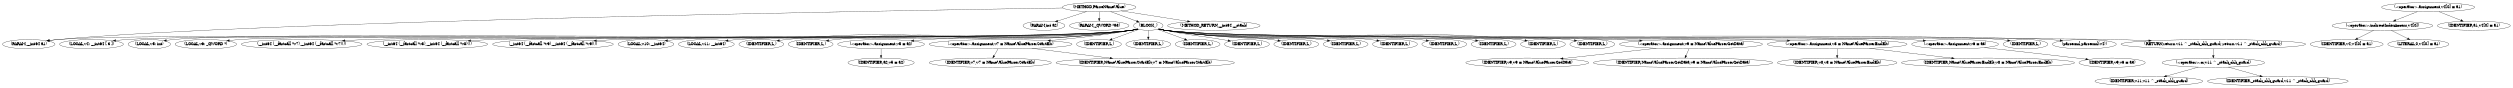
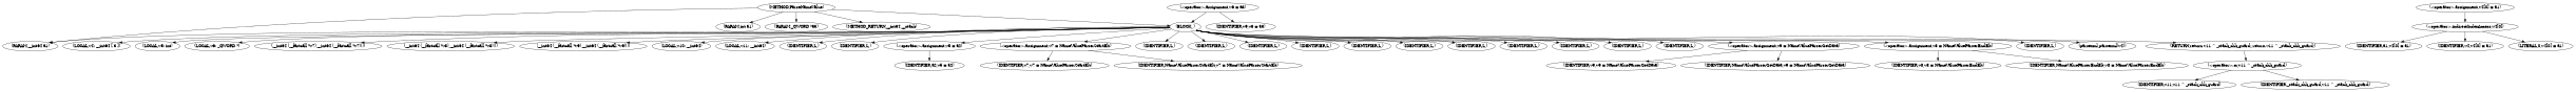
  digraph {
    n1 [label="(METHOD,ParseNameValue)"]
    n2 [label="(PARAM,__int64 a1)"]
-   n3 [label="(PARAM,int a2)"]
+   n3 [label="(PARAM,int a1)"]
    n4 [label="(PARAM,_QWORD *a3)"]
    n5 [label="(BLOCK,,)"]
    n6 [label="(METHOD_RETURN,__int64 __stack)"]
    n7 [label="(LOCAL,v4: __int64 [ 3 ])"]
    n8 [label="(LOCAL,v5: int)"]
    n9 [label="(LOCAL,v6: _QWORD *)"]
    n10 [label="(__int64 (__fastcall *v7),__int64 (__fastcall *v7)())"]
    n11 [label="(__int64 (__fastcall *v8),__int64 (__fastcall *v8)())"]
    n12 [label="(__int64 (__fastcall *v9),__int64 (__fastcall *v9)())"]
    n13 [label="(LOCAL,v10: __int64)"]
    n14 [label="(LOCAL,v11: __int64)"]
    n15 [label="(IDENTIFIER,L,)"]
    n16 [label="(IDENTIFIER,L,)"]
    n17 [label="(<operator>.assignment,v5 = a2)"]
    n18 [label="(<operator>.assignment,v7 = NameValueParserStartElt)"]
    n19 [label="(IDENTIFIER,L,)"]
    n20 [label="(IDENTIFIER,L,)"]
    n21 [label="(IDENTIFIER,L,)"]
    n22 [label="(IDENTIFIER,L,)"]
    n23 [label="(IDENTIFIER,L,)"]
    n24 [label="(IDENTIFIER,L,)"]
    n25 [label="(IDENTIFIER,L,)"]
    n26 [label="(IDENTIFIER,L,)"]
    n27 [label="(IDENTIFIER,L,)"]
    n28 [label="(IDENTIFIER,L,)"]
    n29 [label="(IDENTIFIER,L,)"]
    n30 [label="(<operator>.assignment,v9 = NameValueParserGetData)"]
    n31 [label="(<operator>.assignment,v8 = NameValueParserEndElt)"]
    n32 [label="(<operator>.assignment,v6 = a3)"]
    n33 [label="(IDENTIFIER,L,)"]
    n34 [label="(parsexml,parsexml(v4))"]
    n35 [label="(RETURN,return v11 ^ _stack_chk_guard;,return v11 ^ _stack_chk_guard;)"]
    n36 [label="(IDENTIFIER,a2,v5 = a2)"]
    n37 [label="(IDENTIFIER,v7,v7 = NameValueParserStartElt)"]
    n38 [label="(IDENTIFIER,NameValueParserStartElt,v7 = NameValueParserStartElt)"]
    n39 [label="(<operator>.assignment,v4[0] = a1)"]
    n40 [label="(<operator>.indirectIndexAccess,v4[0])"]
    n41 [label="(IDENTIFIER,a1,v4[0] = a1)"]
    n42 [label="(IDENTIFIER,v9,v9 = NameValueParserGetData)"]
    n43 [label="(IDENTIFIER,NameValueParserGetData,v9 = NameValueParserGetData)"]
    n44 [label="(IDENTIFIER,v8,v8 = NameValueParserEndElt)"]
    n45 [label="(IDENTIFIER,NameValueParserEndElt,v8 = NameValueParserEndElt)"]
    n46 [label="(IDENTIFIER,v9,v6 = a3)"]
    n47 [label="(<operator>.or,v11 ^ _stack_chk_guard)"]
    n48 [label="(IDENTIFIER,v4,v4[0] = a1)"]
    n49 [label="(LITERAL,0,v4[0] = a1)"]
    n50 [label="(IDENTIFIER,v11,v11 ^ _stack_chk_guard)"]
    n51 [label="(IDENTIFIER,_stack_chk_guard,v11 ^ _stack_chk_guard)"]
    n1 -> n2
    n1 -> n3
    n1 -> n4
    n1 -> n5
    n1 -> n6
    n5 -> n2
    n5 -> n7
    n5 -> n8
    n5 -> n9
    n5 -> n10
    n5 -> n11
    n5 -> n12
    n5 -> n13
    n5 -> n14
    n5 -> n15
    n5 -> n16
    n5 -> n17
    n5 -> n18
    n5 -> n19
    n5 -> n20
    n5 -> n21
    n5 -> n22
    n5 -> n23
    n5 -> n24
    n5 -> n25
    n5 -> n26
    n5 -> n27
    n5 -> n28
    n5 -> n29
    n5 -> n30
    n5 -> n31
-   n5 -> n32
+   n32 -> n5
    n5 -> n33
    n5 -> n34
    n5 -> n35
    n17 -> n36
    n18 -> n37
    n18 -> n38
    n30 -> n42
    n30 -> n43
    n31 -> n44
    n31 -> n45
    n32 -> n46
    n35 -> n47
    n39 -> n40
-   n39 -> n41
+   n40 -> n41
    n40 -> n48
    n40 -> n49
    n47 -> n50
    n47 -> n51
  }
